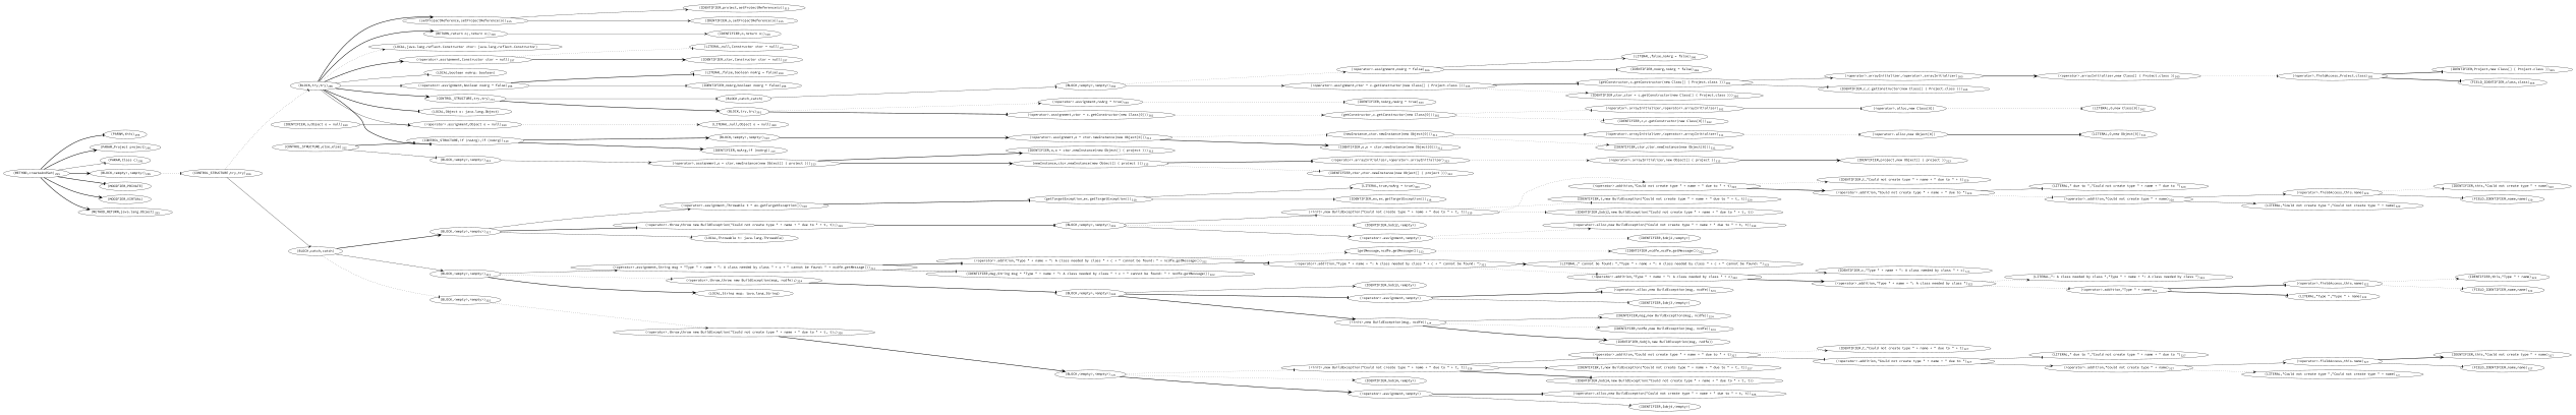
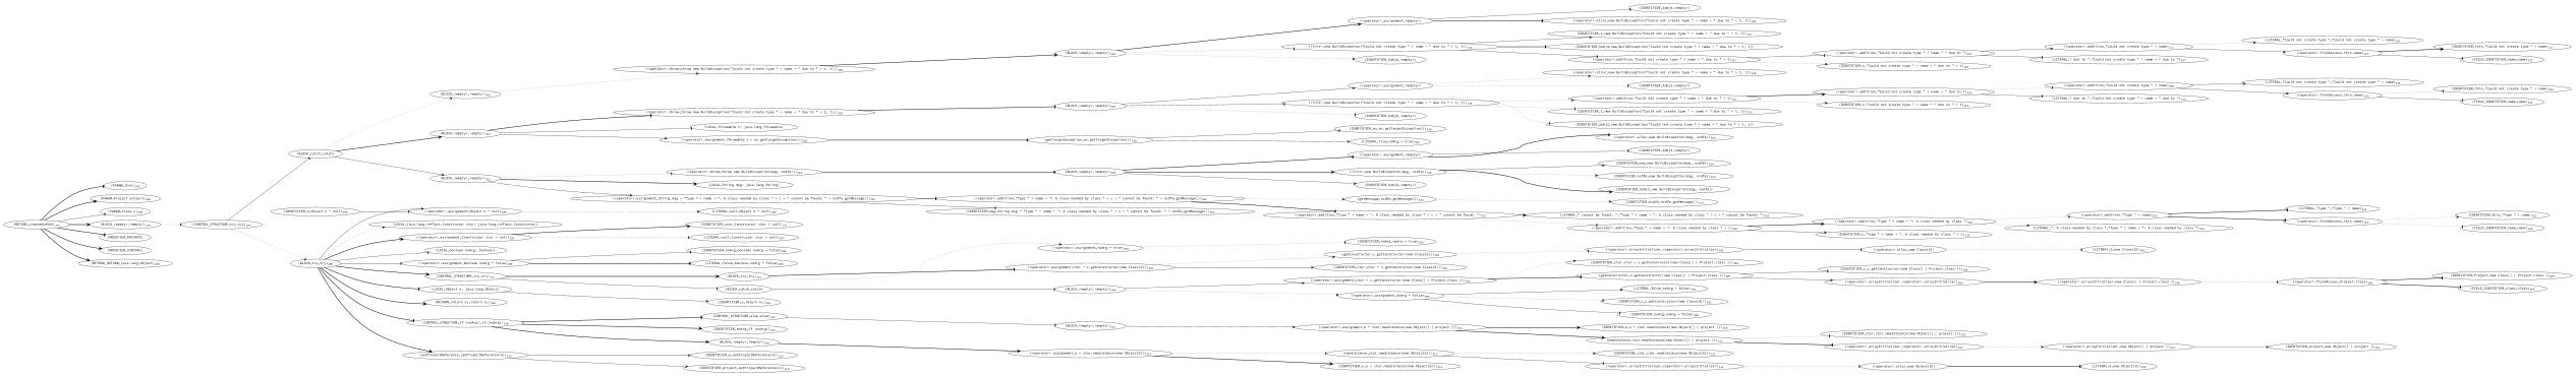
  digraph {
    fontname="Source Code Pro"
    rankdir=LR
    node [fontname="Source Code Pro"]
    edge [arrowhead=tee fontname="Source Code Pro" style=bold]
    n1 [label=<(METHOD,createAndSet)<SUB>295</SUB>>]
    n2 [label=<(PARAM,this)<SUB>295</SUB>>]
    n3 [label=<(PARAM,Project project)<SUB>295</SUB>>]
    n4 [label=<(PARAM,Class c)<SUB>295</SUB>>]
    n5 [label=<(BLOCK,&lt;empty&gt;,&lt;empty&gt;)<SUB>295</SUB>>]
    n6 [label=<(MODIFIER,PRIVATE)>]
    n7 [label=<(MODIFIER,VIRTUAL)>]
    n8 [label=<(METHOD_RETURN,java.lang.Object)<SUB>295</SUB>>]
    n9 [label=<(CONTROL_STRUCTURE,try,try)<SUB>296</SUB>>]
    n10 [label=<(BLOCK,try,try)<SUB>296</SUB>>]
    n11 [label=<(BLOCK,catch,catch)>]
    n12 [label=<(LOCAL,java.lang.reflect.Constructor ctor: java.lang.reflect.Constructor)>]
    n13 [label=<(&lt;operator&gt;.assignment,Constructor ctor = null)<SUB>297</SUB>>]
    n14 [label=<(LOCAL,boolean noArg: boolean)>]
    n15 [label=<(&lt;operator&gt;.assignment,boolean noArg = false)<SUB>298</SUB>>]
    n16 [label=<(CONTROL_STRUCTURE,try,try)<SUB>301</SUB>>]
    n17 [label=<(LOCAL,Object o: java.lang.Object)>]
    n18 [label=<(&lt;operator&gt;.assignment,Object o = null)<SUB>309</SUB>>]
    n19 [label=<(CONTROL_STRUCTURE,if (noArg),if (noArg))<SUB>310</SUB>>]
    n20 [label=<(setProjectReference,setProjectReference(o))<SUB>315</SUB>>]
    n21 [label=<(RETURN,return o;,return o;)<SUB>316</SUB>>]
    n22 [label=<(BLOCK,&lt;empty&gt;,&lt;empty&gt;)<SUB>317</SUB>>]
    n23 [label=<(BLOCK,&lt;empty&gt;,&lt;empty&gt;)<SUB>321</SUB>>]
    n24 [label=<(BLOCK,&lt;empty&gt;,&lt;empty&gt;)<SUB>325</SUB>>]
    n25 [label=<(IDENTIFIER,ctor,Constructor ctor = null)<SUB>297</SUB>>]
    n26 [label=<(LITERAL,null,Constructor ctor = null)<SUB>297</SUB>>]
    n27 [label=<(IDENTIFIER,noArg,boolean noArg = false)<SUB>298</SUB>>]
    n28 [label=<(LITERAL,false,boolean noArg = false)<SUB>298</SUB>>]
    n29 [label=<(BLOCK,try,try)<SUB>301</SUB>>]
    n30 [label=<(BLOCK,catch,catch)>]
    n31 [label=<(LITERAL,null,Object o = null)<SUB>309</SUB>>]
    n32 [label=<(IDENTIFIER,noArg,if (noArg))<SUB>310</SUB>>]
    n33 [label=<(BLOCK,&lt;empty&gt;,&lt;empty&gt;)<SUB>310</SUB>>]
    n34 [label=<(CONTROL_STRUCTURE,else,else)<SUB>312</SUB>>]
    n35 [label=<(IDENTIFIER,project,setProjectReference(o))<SUB>315</SUB>>]
    n36 [label=<(IDENTIFIER,o,setProjectReference(o))<SUB>315</SUB>>]
    n37 [label=<(IDENTIFIER,o,return o;)<SUB>316</SUB>>]
    n38 [label=<(&lt;operator&gt;.assignment,ctor = c.getConstructor(new Class[0]))<SUB>302</SUB>>]
    n39 [label=<(&lt;operator&gt;.assignment,noArg = true)<SUB>303</SUB>>]
    n40 [label=<(BLOCK,&lt;empty&gt;,&lt;empty&gt;)<SUB>304</SUB>>]
+   n41 [label=<(IDENTIFIER,ctor,ctor = c.getConstructor(new Class[0]))<SUB>302</SUB>>]
    n42 [label=<(getConstructor,c.getConstructor(new Class[0]))<SUB>302</SUB>>]
    n43 [label=<(IDENTIFIER,noArg,noArg = true)<SUB>303</SUB>>]
    n44 [label=<(IDENTIFIER,c,c.getConstructor(new Class[0]))<SUB>302</SUB>>]
    n45 [label=<(&lt;operator&gt;.arrayInitializer,&lt;operator&gt;.arrayInitializer)<SUB>302</SUB>>]
    n46 [label=<(&lt;operator&gt;.alloc,new Class[0])>]
    n47 [label=<(LITERAL,0,new Class[0])<SUB>302</SUB>>]
    n48 [label=<(LITERAL,true,noArg = true)<SUB>303</SUB>>]
    n49 [label=<(&lt;operator&gt;.assignment,ctor = c.getConstructor(new Class[] { Project.class }))<SUB>305</SUB>>]
    n50 [label=<(&lt;operator&gt;.assignment,noArg = false)<SUB>306</SUB>>]
    n51 [label=<(IDENTIFIER,ctor,ctor = c.getConstructor(new Class[] { Project.class }))<SUB>305</SUB>>]
    n52 [label=<(getConstructor,c.getConstructor(new Class[] { Project.class }))<SUB>305</SUB>>]
    n53 [label=<(IDENTIFIER,noArg,noArg = false)<SUB>306</SUB>>]
    n54 [label=<(LITERAL,false,noArg = false)<SUB>306</SUB>>]
    n55 [label=<(IDENTIFIER,c,c.getConstructor(new Class[] { Project.class }))<SUB>305</SUB>>]
    n56 [label=<(&lt;operator&gt;.arrayInitializer,&lt;operator&gt;.arrayInitializer)<SUB>305</SUB>>]
    n57 [label=<(&lt;operator&gt;.arrayInitializer,new Class[] { Project.class })<SUB>305</SUB>>]
    n58 [label=<(&lt;operator&gt;.fieldAccess,Project.class)<SUB>305</SUB>>]
    n59 [label=<(IDENTIFIER,Project,new Class[] { Project.class })<SUB>305</SUB>>]
    n60 [label=<(FIELD_IDENTIFIER,class,class)<SUB>305</SUB>>]
    n61 [label=<(IDENTIFIER,o,Object o = null)<SUB>309</SUB>>]
    n62 [label=<(&lt;operator&gt;.assignment,o = ctor.newInstance(new Object[0]))<SUB>311</SUB>>]
    n63 [label=<(BLOCK,&lt;empty&gt;,&lt;empty&gt;)<SUB>312</SUB>>]
    n64 [label=<(IDENTIFIER,o,o = ctor.newInstance(new Object[0]))<SUB>311</SUB>>]
    n65 [label=<(newInstance,ctor.newInstance(new Object[0]))<SUB>311</SUB>>]
    n66 [label=<(IDENTIFIER,ctor,ctor.newInstance(new Object[0]))<SUB>311</SUB>>]
    n67 [label=<(&lt;operator&gt;.arrayInitializer,&lt;operator&gt;.arrayInitializer)<SUB>311</SUB>>]
    n68 [label=<(&lt;operator&gt;.alloc,new Object[0])>]
    n69 [label=<(LITERAL,0,new Object[0])<SUB>311</SUB>>]
    n70 [label=<(&lt;operator&gt;.assignment,o = ctor.newInstance(new Object[] { project }))<SUB>313</SUB>>]
    n71 [label=<(IDENTIFIER,o,o = ctor.newInstance(new Object[] { project }))<SUB>313</SUB>>]
    n72 [label=<(newInstance,ctor.newInstance(new Object[] { project }))<SUB>313</SUB>>]
    n73 [label=<(IDENTIFIER,ctor,ctor.newInstance(new Object[] { project }))<SUB>313</SUB>>]
    n74 [label=<(&lt;operator&gt;.arrayInitializer,&lt;operator&gt;.arrayInitializer)<SUB>313</SUB>>]
    n75 [label=<(&lt;operator&gt;.arrayInitializer,new Object[] { project })<SUB>313</SUB>>]
    n76 [label=<(IDENTIFIER,project,new Object[] { project })<SUB>313</SUB>>]
    n77 [label=<(LOCAL,Throwable t: java.lang.Throwable)>]
    n78 [label=<(&lt;operator&gt;.assignment,Throwable t = ex.getTargetException())<SUB>318</SUB>>]
    n79 [label=<(&lt;operator&gt;.throw,throw new BuildException(&quot;Could not create type &quot; + name + &quot; due to &quot; + t, t);)<SUB>319</SUB>>]
    n80 [label=<(LOCAL,String msg: java.lang.String)>]
    n81 [label=<(&lt;operator&gt;.assignment,String msg = &quot;Type &quot; + name + &quot;: A class needed by class &quot; + c + &quot; cannot be found: &quot; + ncdfe.getMessage())<SUB>322</SUB>>]
    n82 [label=<(&lt;operator&gt;.throw,throw new BuildException(msg, ncdfe);)<SUB>324</SUB>>]
    n83 [label=<(&lt;operator&gt;.throw,throw new BuildException(&quot;Could not create type &quot; + name + &quot; due to &quot; + t, t);)<SUB>326</SUB>>]
    n84 [label=<(getTargetException,ex.getTargetException())<SUB>318</SUB>>]
    n85 [label=<(BLOCK,&lt;empty&gt;,&lt;empty&gt;)<SUB>319</SUB>>]
    n86 [label=<(IDENTIFIER,ex,ex.getTargetException())<SUB>318</SUB>>]
    n87 [label=<(&lt;operator&gt;.assignment,&lt;empty&gt;)>]
    n88 [label=<(&lt;init&gt;,new BuildException(&quot;Could not create type &quot; + name + &quot; due to &quot; + t, t))<SUB>319</SUB>>]
    n89 [label=<(IDENTIFIER,$obj2,&lt;empty&gt;)>]
    n90 [label=<(IDENTIFIER,$obj2,&lt;empty&gt;)>]
    n91 [label=<(&lt;operator&gt;.alloc,new BuildException(&quot;Could not create type &quot; + name + &quot; due to &quot; + t, t))<SUB>319</SUB>>]
    n92 [label=<(IDENTIFIER,$obj2,new BuildException(&quot;Could not create type &quot; + name + &quot; due to &quot; + t, t))>]
    n93 [label=<(&lt;operator&gt;.addition,&quot;Could not create type &quot; + name + &quot; due to &quot; + t)<SUB>320</SUB>>]
    n94 [label=<(IDENTIFIER,t,new BuildException(&quot;Could not create type &quot; + name + &quot; due to &quot; + t, t))<SUB>320</SUB>>]
    n95 [label=<(&lt;operator&gt;.addition,&quot;Could not create type &quot; + name + &quot; due to &quot;)<SUB>320</SUB>>]
    n96 [label=<(IDENTIFIER,t,&quot;Could not create type &quot; + name + &quot; due to &quot; + t)<SUB>320</SUB>>]
    n97 [label=<(&lt;operator&gt;.addition,&quot;Could not create type &quot; + name)<SUB>320</SUB>>]
    n98 [label=<(LITERAL,&quot; due to &quot;,&quot;Could not create type &quot; + name + &quot; due to &quot;)<SUB>320</SUB>>]
    n99 [label=<(LITERAL,&quot;Could not create type &quot;,&quot;Could not create type &quot; + name)<SUB>320</SUB>>]
    n100 [label=<(&lt;operator&gt;.fieldAccess,this.name)<SUB>320</SUB>>]
    n101 [label=<(IDENTIFIER,this,&quot;Could not create type &quot; + name)<SUB>320</SUB>>]
    n102 [label=<(FIELD_IDENTIFIER,name,name)<SUB>320</SUB>>]
    n103 [label=<(IDENTIFIER,msg,String msg = &quot;Type &quot; + name + &quot;: A class needed by class &quot; + c + &quot; cannot be found: &quot; + ncdfe.getMessage())<SUB>322</SUB>>]
    n104 [label=<(&lt;operator&gt;.addition,&quot;Type &quot; + name + &quot;: A class needed by class &quot; + c + &quot; cannot be found: &quot; + ncdfe.getMessage())<SUB>322</SUB>>]
    n105 [label=<(BLOCK,&lt;empty&gt;,&lt;empty&gt;)<SUB>324</SUB>>]
    n106 [label=<(&lt;operator&gt;.addition,&quot;Type &quot; + name + &quot;: A class needed by class &quot; + c + &quot; cannot be found: &quot;)<SUB>322</SUB>>]
    n107 [label=<(getMessage,ncdfe.getMessage())<SUB>323</SUB>>]
    n108 [label=<(&lt;operator&gt;.addition,&quot;Type &quot; + name + &quot;: A class needed by class &quot; + c)<SUB>322</SUB>>]
    n109 [label=<(LITERAL,&quot; cannot be found: &quot;,&quot;Type &quot; + name + &quot;: A class needed by class &quot; + c + &quot; cannot be found: &quot;)<SUB>323</SUB>>]
    n110 [label=<(IDENTIFIER,ncdfe,ncdfe.getMessage())<SUB>323</SUB>>]
    n111 [label=<(&lt;operator&gt;.addition,&quot;Type &quot; + name + &quot;: A class needed by class &quot;)<SUB>322</SUB>>]
    n112 [label=<(IDENTIFIER,c,&quot;Type &quot; + name + &quot;: A class needed by class &quot; + c)<SUB>323</SUB>>]
    n113 [label=<(&lt;operator&gt;.addition,&quot;Type &quot; + name)<SUB>322</SUB>>]
    n114 [label=<(LITERAL,&quot;: A class needed by class &quot;,&quot;Type &quot; + name + &quot;: A class needed by class &quot;)<SUB>322</SUB>>]
    n115 [label=<(LITERAL,&quot;Type &quot;,&quot;Type &quot; + name)<SUB>322</SUB>>]
    n116 [label=<(&lt;operator&gt;.fieldAccess,this.name)<SUB>322</SUB>>]
    n117 [label=<(IDENTIFIER,this,&quot;Type &quot; + name)<SUB>322</SUB>>]
    n118 [label=<(FIELD_IDENTIFIER,name,name)<SUB>322</SUB>>]
    n119 [label=<(&lt;operator&gt;.assignment,&lt;empty&gt;)>]
    n120 [label=<(&lt;init&gt;,new BuildException(msg, ncdfe))<SUB>324</SUB>>]
    n121 [label=<(IDENTIFIER,$obj3,&lt;empty&gt;)>]
    n122 [label=<(IDENTIFIER,$obj3,&lt;empty&gt;)>]
    n123 [label=<(&lt;operator&gt;.alloc,new BuildException(msg, ncdfe))<SUB>324</SUB>>]
    n124 [label=<(IDENTIFIER,$obj3,new BuildException(msg, ncdfe))>]
    n125 [label=<(IDENTIFIER,msg,new BuildException(msg, ncdfe))<SUB>324</SUB>>]
    n126 [label=<(IDENTIFIER,ncdfe,new BuildException(msg, ncdfe))<SUB>324</SUB>>]
    n127 [label=<(BLOCK,&lt;empty&gt;,&lt;empty&gt;)<SUB>326</SUB>>]
    n128 [label=<(&lt;operator&gt;.assignment,&lt;empty&gt;)>]
    n129 [label=<(&lt;init&gt;,new BuildException(&quot;Could not create type &quot; + name + &quot; due to &quot; + t, t))<SUB>326</SUB>>]
    n130 [label=<(IDENTIFIER,$obj4,&lt;empty&gt;)>]
    n131 [label=<(IDENTIFIER,$obj4,&lt;empty&gt;)>]
    n132 [label=<(&lt;operator&gt;.alloc,new BuildException(&quot;Could not create type &quot; + name + &quot; due to &quot; + t, t))<SUB>326</SUB>>]
    n133 [label=<(IDENTIFIER,$obj4,new BuildException(&quot;Could not create type &quot; + name + &quot; due to &quot; + t, t))>]
    n134 [label=<(&lt;operator&gt;.addition,&quot;Could not create type &quot; + name + &quot; due to &quot; + t)<SUB>327</SUB>>]
    n135 [label=<(IDENTIFIER,t,new BuildException(&quot;Could not create type &quot; + name + &quot; due to &quot; + t, t))<SUB>327</SUB>>]
    n136 [label=<(&lt;operator&gt;.addition,&quot;Could not create type &quot; + name + &quot; due to &quot;)<SUB>327</SUB>>]
    n137 [label=<(IDENTIFIER,t,&quot;Could not create type &quot; + name + &quot; due to &quot; + t)<SUB>327</SUB>>]
    n138 [label=<(&lt;operator&gt;.addition,&quot;Could not create type &quot; + name)<SUB>327</SUB>>]
    n139 [label=<(LITERAL,&quot; due to &quot;,&quot;Could not create type &quot; + name + &quot; due to &quot;)<SUB>327</SUB>>]
    n140 [label=<(LITERAL,&quot;Could not create type &quot;,&quot;Could not create type &quot; + name)<SUB>327</SUB>>]
    n141 [label=<(&lt;operator&gt;.fieldAccess,this.name)<SUB>327</SUB>>]
    n142 [label=<(IDENTIFIER,this,&quot;Could not create type &quot; + name)<SUB>327</SUB>>]
    n143 [label=<(FIELD_IDENTIFIER,name,name)<SUB>327</SUB>>]
    n1 -> n2
    n1 -> n3 [arrowhead=vee]
    n1 -> n4 [style=solid]
    n1 -> n5 [arrowhead=vee]
    n1 -> n6
    n1 -> n7 [arrowhead=vee]
    n1 -> n8 [arrowhead=vee]
    n5 -> n9 [style=dotted]
    n9 -> n10 [style=dotted]
    n9 -> n11 [style=solid]
    n10 -> n12 [arrowhead=vee style=dotted]
    n10 -> n13 [arrowhead=vee]
    n10 -> n14 [style=solid]
    n10 -> n15 [style=solid]
    n10 -> n16 [arrowhead=vee]
    n10 -> n17
    n10 -> n18 [arrowhead=vee style=solid]
    n10 -> n19
    n10 -> n20 [arrowhead=vee]
    n10 -> n21 [arrowhead=vee]
    n11 -> n22 [arrowhead=vee]
    n11 -> n23 [arrowhead=vee style=solid]
    n11 -> n24 [style=dotted]
    n13 -> n25 [arrowhead=vee]
    n13 -> n26 [style=dotted]
    n15 -> n27 [style=solid]
    n15 -> n28
    n16 -> n29 [arrowhead=vee]
    n16 -> n30 [style=solid]
    n18 -> n31 [arrowhead=vee style=dotted]
    n19 -> n32 [arrowhead=vee]
    n19 -> n33 [arrowhead=vee]
-   n34 -> n19
+   n19 -> n34
    n20 -> n35 [arrowhead=vee style=solid]
    n20 -> n36 [arrowhead=vee style=solid]
-   n21 -> n37 [arrowhead=vee style=solid]
+   n17 -> n37 [arrowhead=vee style=solid]
    n22 -> n77 [style=solid]
    n22 -> n78 [arrowhead=vee style=solid]
    n22 -> n79
    n23 -> n80 [arrowhead=vee]
    n23 -> n81 [arrowhead=vee style=solid]
    n23 -> n82 [style=dotted]
    n24 -> n83 [arrowhead=vee style=dotted]
    n29 -> n38
    n29 -> n39 [arrowhead=vee style=dotted]
    n30 -> n40 [style=solid]
    n33 -> n62 [arrowhead=vee]
    n34 -> n63 [style=solid]
+   n38 -> n41 [arrowhead=vee style=solid]
    n38 -> n42 [arrowhead=vee style=dotted]
    n39 -> n43 [style=dotted]
    n40 -> n49 [arrowhead=vee style=solid]
    n40 -> n50 [arrowhead=vee style=dotted]
-   n42 -> n44 [style=dotted]
+   n50 -> n44 [style=dotted]
    n42 -> n45 [style=dotted]
    n45 -> n46 [style=solid]
    n46 -> n47 [style=dotted]
    n49 -> n51 [arrowhead=vee style=dotted]
    n49 -> n52
    n50 -> n53 [style=solid]
    n50 -> n54 [arrowhead=vee style=solid]
    n52 -> n55 [style=solid]
    n52 -> n56 [arrowhead=vee style=solid]
    n56 -> n57 [arrowhead=vee]
    n57 -> n58 [style=dotted]
    n58 -> n59
    n58 -> n60
    n61 -> n18 [style=solid]
    n62 -> n64 [arrowhead=vee]
    n62 -> n65 [style=dotted]
    n63 -> n70 [arrowhead=vee style=solid]
    n65 -> n66 [arrowhead=vee style=dotted]
    n65 -> n67 [style=solid]
    n67 -> n68 [style=dotted]
    n68 -> n69
    n70 -> n71 [arrowhead=vee]
    n70 -> n72 [arrowhead=vee]
    n72 -> n73 [style=dotted]
    n72 -> n74
    n74 -> n75 [arrowhead=vee style=dotted]
-   n75 -> n76 [arrowhead=vee]
+   n75 -> n76 [arrowhead=vee style=solid]
    n78 -> n84
    n79 -> n85
    n81 -> n103 [style=solid]
    n81 -> n104
    n82 -> n105
    n83 -> n127 [arrowhead=vee]
    n84 -> n48 [arrowhead=vee style=solid]
    n84 -> n86 [style=solid]
    n85 -> n87 [arrowhead=vee style=solid]
    n85 -> n88 [style=solid]
    n85 -> n89 [style=dotted]
    n87 -> n90 [style=dotted]
    n87 -> n91 [arrowhead=vee style=dotted]
    n88 -> n92 [style=dotted]
    n88 -> n93 [arrowhead=vee style=dotted]
    n88 -> n94 [style=dotted]
    n93 -> n95 [arrowhead=vee]
    n93 -> n96 [arrowhead=vee style=dotted]
    n95 -> n97 [style=dotted]
    n95 -> n98 [style=solid]
    n97 -> n99 [arrowhead=vee style=solid]
    n97 -> n100 [arrowhead=vee style=solid]
    n100 -> n101 [style=dotted]
    n100 -> n102 [style=solid]
    n104 -> n106
    n104 -> n107 [arrowhead=vee style=dotted]
    n105 -> n119
    n105 -> n120 [arrowhead=vee]
    n105 -> n121 [arrowhead=vee style=solid]
    n106 -> n108 [style=dotted]
    n106 -> n109 [arrowhead=vee]
    n107 -> n110 [arrowhead=vee style=dotted]
    n108 -> n111 [arrowhead=vee]
    n108 -> n112 [arrowhead=vee style=solid]
    n111 -> n113 [style=dotted]
    n111 -> n114 [arrowhead=vee style=dotted]
    n113 -> n115
    n113 -> n116
    n116 -> n117 [arrowhead=vee style=dotted]
    n116 -> n118 [style=dotted]
    n119 -> n122 [style=solid]
    n119 -> n123
    n120 -> n124 [arrowhead=vee]
    n120 -> n125 [arrowhead=vee style=solid]
    n120 -> n126 [arrowhead=vee style=dotted]
    n127 -> n128 [arrowhead=vee]
    n127 -> n129 [style=dotted]
    n127 -> n130 [arrowhead=vee style=dotted]
    n128 -> n131 [style=solid]
    n128 -> n132
    n129 -> n133
    n129 -> n134 [style=solid]
    n129 -> n135 [arrowhead=vee style=solid]
    n134 -> n136 [style=solid]
    n134 -> n137 [arrowhead=vee style=dotted]
    n136 -> n138 [arrowhead=vee style=solid]
    n136 -> n139 [style=solid]
    n138 -> n140 [arrowhead=vee style=dotted]
    n138 -> n141 [arrowhead=vee style=solid]
    n141 -> n142 [arrowhead=vee]
    n141 -> n143 [style=solid]
  }
